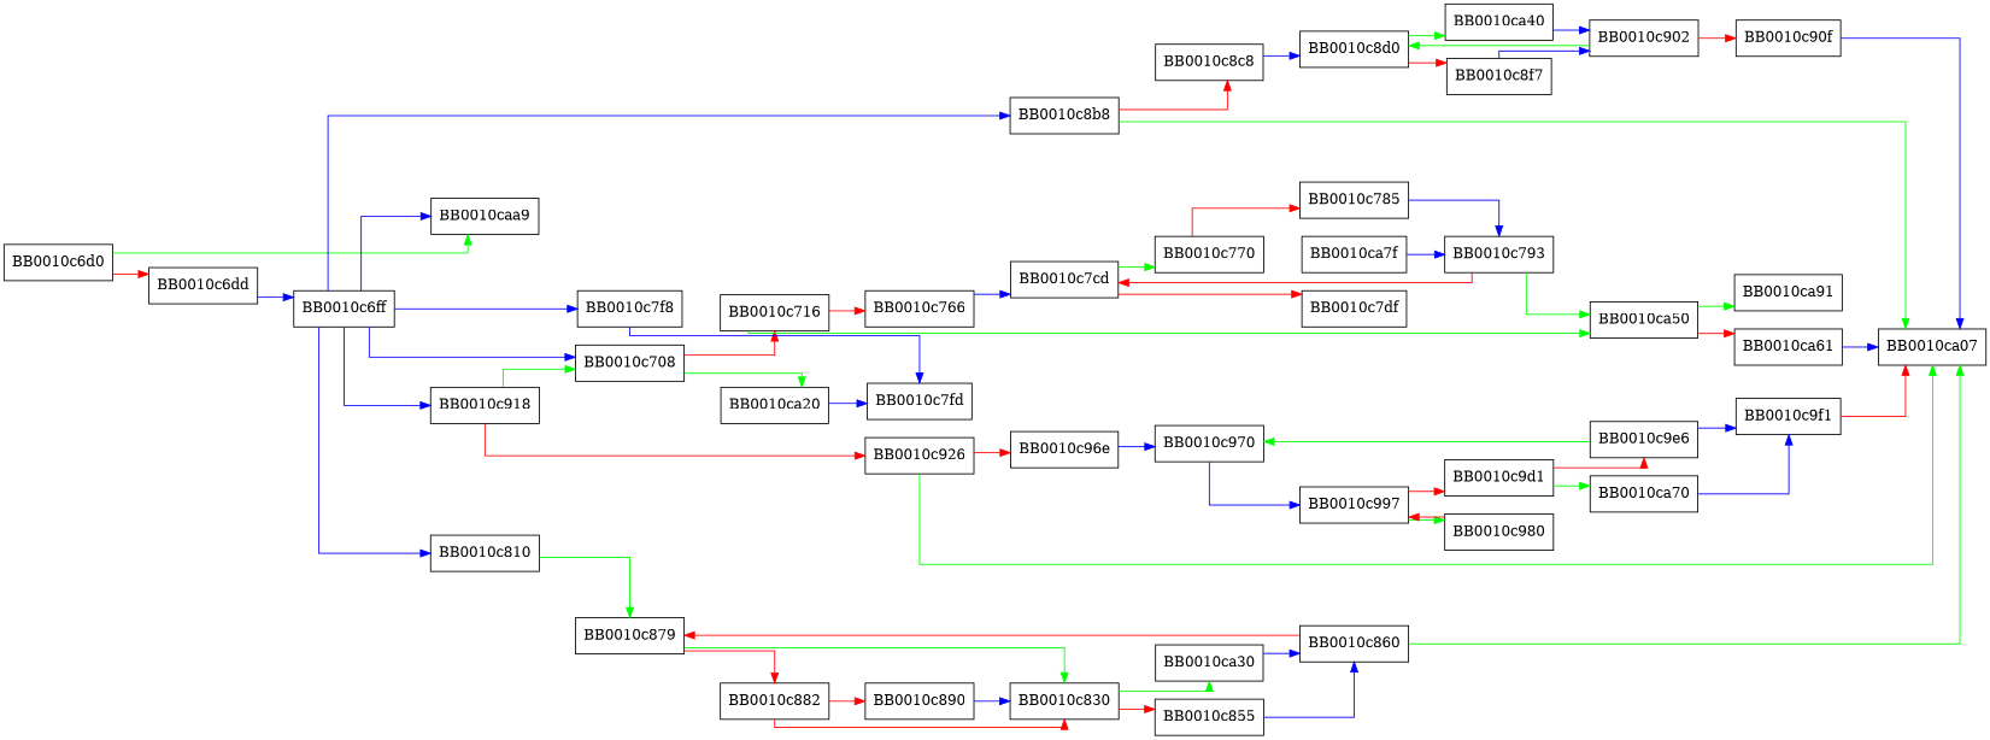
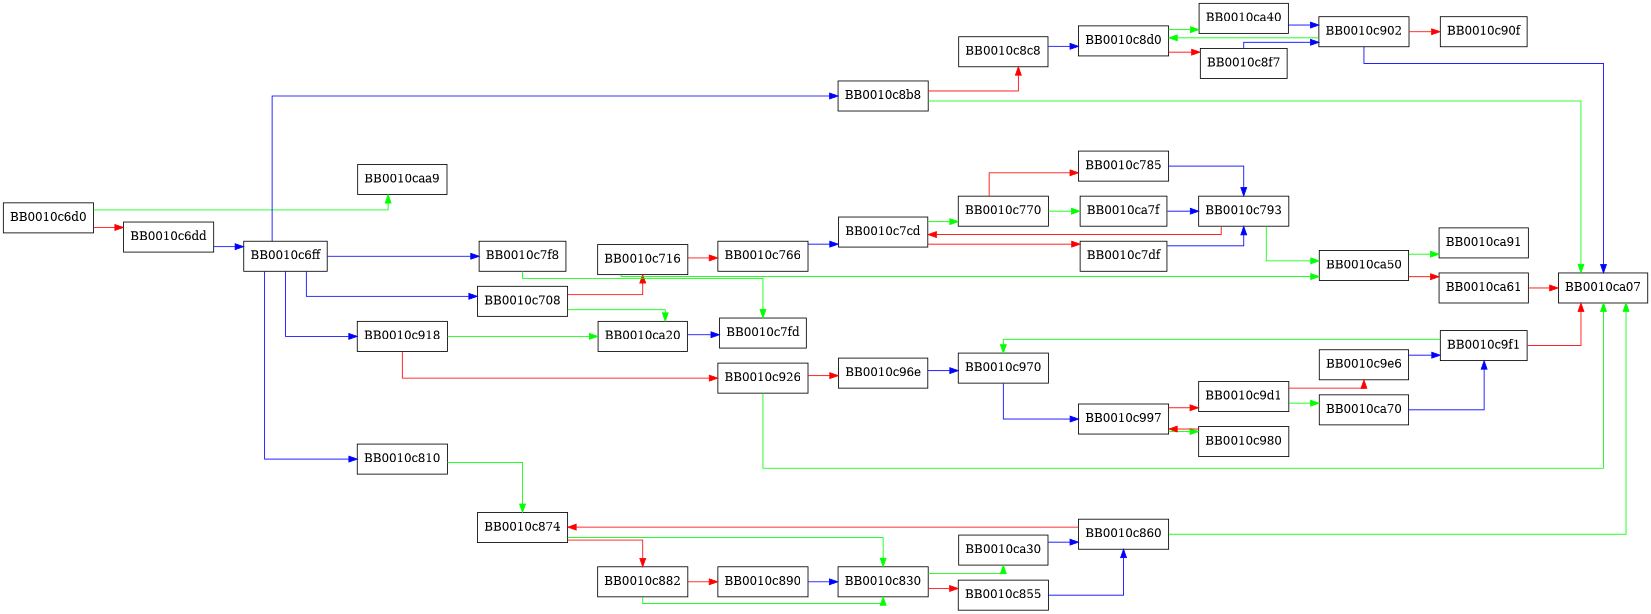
  digraph {
    rankdir=LR
    splines=ortho
    node [shape=box]
    edge [color=blue]
    BB0010c6d0
    BB0010caa9
    BB0010c6dd
    BB0010c6ff
    BB0010c810
    BB0010c8b8
    BB0010c918
    BB0010c708
    BB0010c7f8
-   BB0010c879
+   BB0010c879 [label=BB0010c874]
    BB0010ca07
    BB0010c8c8
    BB0010ca20
    BB0010c926
    BB0010c716
    BB0010c7fd
    BB0010c830
    BB0010c882
    BB0010c8d0
    BB0010c96e
    BB0010ca50
    BB0010c766
    BB0010ca91
    BB0010ca61
    BB0010c7cd
    BB0010c770
    BB0010c7df
    BB0010ca7f
    BB0010c785
    BB0010c793
    BB0010ca30
    BB0010c855
    BB0010c890
    BB0010c860
    BB0010ca40
    BB0010c8f7
    BB0010c902
    BB0010c90f
    BB0010c970
    n40 [label=BB0010c997]
    BB0010c980
    BB0010c9d1
    BB0010ca70
    BB0010c9e6
    BB0010c9f1
    BB0010c6d0 -> BB0010caa9 [color=green]
    BB0010c6d0 -> BB0010c6dd [color=red]
    BB0010c6dd -> BB0010c6ff
-   BB0010c6ff -> BB0010caa9
    BB0010c6ff -> BB0010c810
    BB0010c6ff -> BB0010c8b8
    BB0010c6ff -> BB0010c918
    BB0010c6ff -> BB0010c708
    BB0010c6ff -> BB0010c7f8
    BB0010c810 -> BB0010c879 [color=green]
    BB0010c8b8 -> BB0010ca07 [color=green]
    BB0010c8b8 -> BB0010c8c8 [color=red]
-   BB0010c918 -> BB0010c708 [color=green]
+   BB0010c918 -> BB0010ca20 [color=green]
    BB0010c918 -> BB0010c926 [color=red]
    BB0010c708 -> BB0010ca20 [color=green]
    BB0010c708 -> BB0010c716 [color=red]
-   BB0010c7f8 -> BB0010c7fd
+   BB0010c7f8 -> BB0010c7fd [color=green]
    BB0010c879 -> BB0010c830 [color=green]
    BB0010c879 -> BB0010c882 [color=red]
    BB0010c8c8 -> BB0010c8d0
    BB0010ca20 -> BB0010c7fd
    BB0010c926 -> BB0010ca07 [color=green]
    BB0010c926 -> BB0010c96e [color=red]
    BB0010c716 -> BB0010ca50 [color=green]
    BB0010c716 -> BB0010c766 [color=red]
    BB0010c830 -> BB0010ca30 [color=green]
    BB0010c830 -> BB0010c855 [color=red]
-   BB0010c882 -> BB0010c830 [color=red]
+   BB0010c882 -> BB0010c830 [color=green]
    BB0010c882 -> BB0010c890 [color=red]
    BB0010c8d0 -> BB0010ca40 [color=green]
    BB0010c8d0 -> BB0010c8f7 [color=red]
    BB0010c96e -> BB0010c970
    BB0010ca50 -> BB0010ca91 [color=green]
    BB0010ca50 -> BB0010ca61 [color=red]
    BB0010c766 -> BB0010c7cd
-   BB0010ca61 -> BB0010ca07
+   BB0010ca61 -> BB0010ca07 [color=red]
    BB0010c7cd -> BB0010c770 [color=green]
    BB0010c7cd -> BB0010c7df [color=red]
+   BB0010c770 -> BB0010ca7f [color=green]
    BB0010c770 -> BB0010c785 [color=red]
+   BB0010c7df -> BB0010c793
    BB0010ca7f -> BB0010c793
    BB0010c785 -> BB0010c793
    BB0010c793 -> BB0010ca50 [color=green]
    BB0010c793 -> BB0010c7cd [color=red]
    BB0010ca30 -> BB0010c860
    BB0010c855 -> BB0010c860
    BB0010c890 -> BB0010c830
    BB0010c860 -> BB0010c879 [color=red]
    BB0010c860 -> BB0010ca07 [color=green]
    BB0010ca40 -> BB0010c902
    BB0010c8f7 -> BB0010c902
    BB0010c902 -> BB0010c8d0 [color=green]
    BB0010c902 -> BB0010c90f [color=red]
-   BB0010c90f -> BB0010ca07
+   BB0010c902 -> BB0010ca07
    BB0010c970 -> n40
    n40 -> BB0010c980 [color=green]
    n40 -> BB0010c9d1 [color=red]
    BB0010c980 -> n40 [color=red]
    BB0010c9d1 -> BB0010ca70 [color=green]
    BB0010c9d1 -> BB0010c9e6 [color=red]
    BB0010ca70 -> BB0010c9f1
    BB0010c9e6 -> BB0010c9f1
    BB0010c9f1 -> BB0010ca07 [color=red]
-   BB0010c9e6 -> BB0010c970 [color=green]
+   BB0010c9f1 -> BB0010c970 [color=green]
  }
